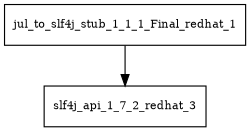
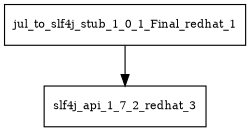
  digraph {
    node [fontsize=10.0 shape=box]
-   jul_to_slf4j_stub_1_0_1_Final_redhat_1 [label=jul_to_slf4j_stub_1_1_1_Final_redhat_1]
+   jul_to_slf4j_stub_1_0_1_Final_redhat_1
    slf4j_api_1_7_2_redhat_3
    jul_to_slf4j_stub_1_0_1_Final_redhat_1 -> slf4j_api_1_7_2_redhat_3
  }
